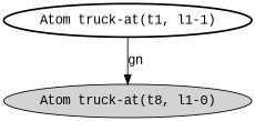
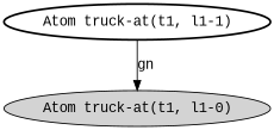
  digraph {
    fontname="Liberation Mono"
    node [fontname="Liberation Mono"]
-   n1 [label="Atom truck-at(t8, l1-0)" style=filled]
+   n1 [label="Atom truck-at(t1, l1-0)" style=filled]
    n2 [label="Atom truck-at(t1, l1-1)" style=bold]
    n2 -> n1 [label=gn fontname="Liberation Mono"]
  }
